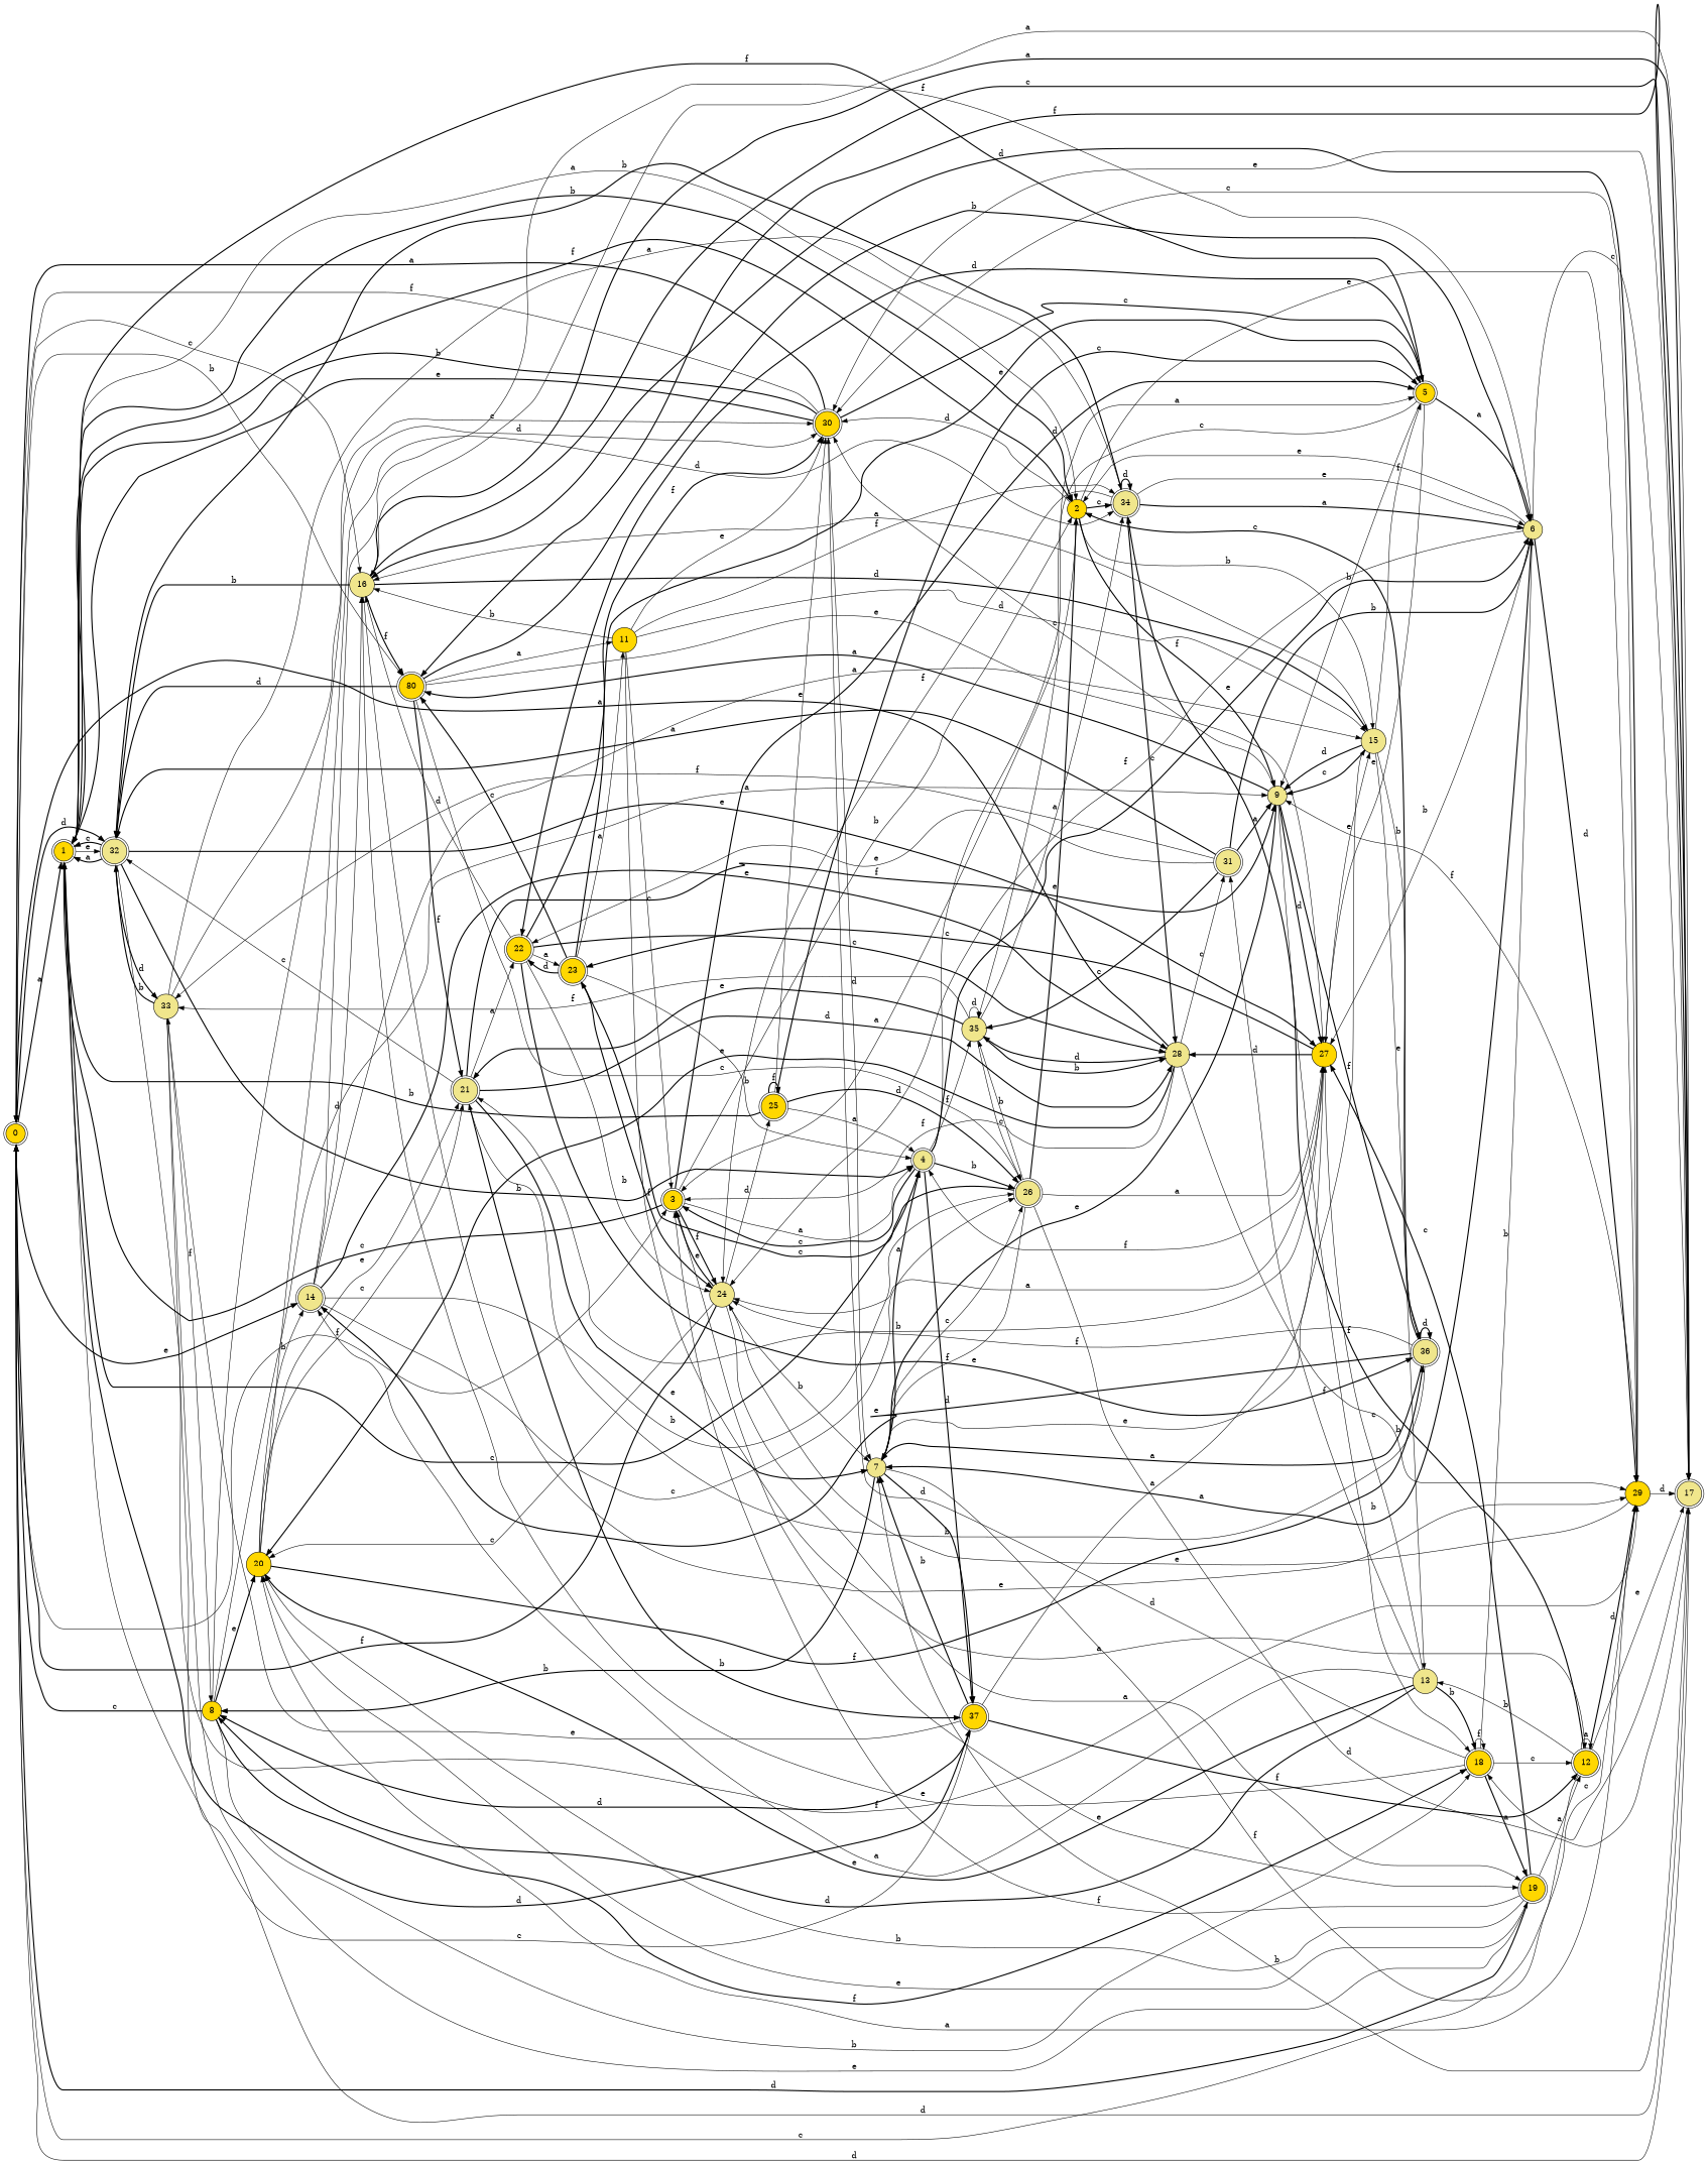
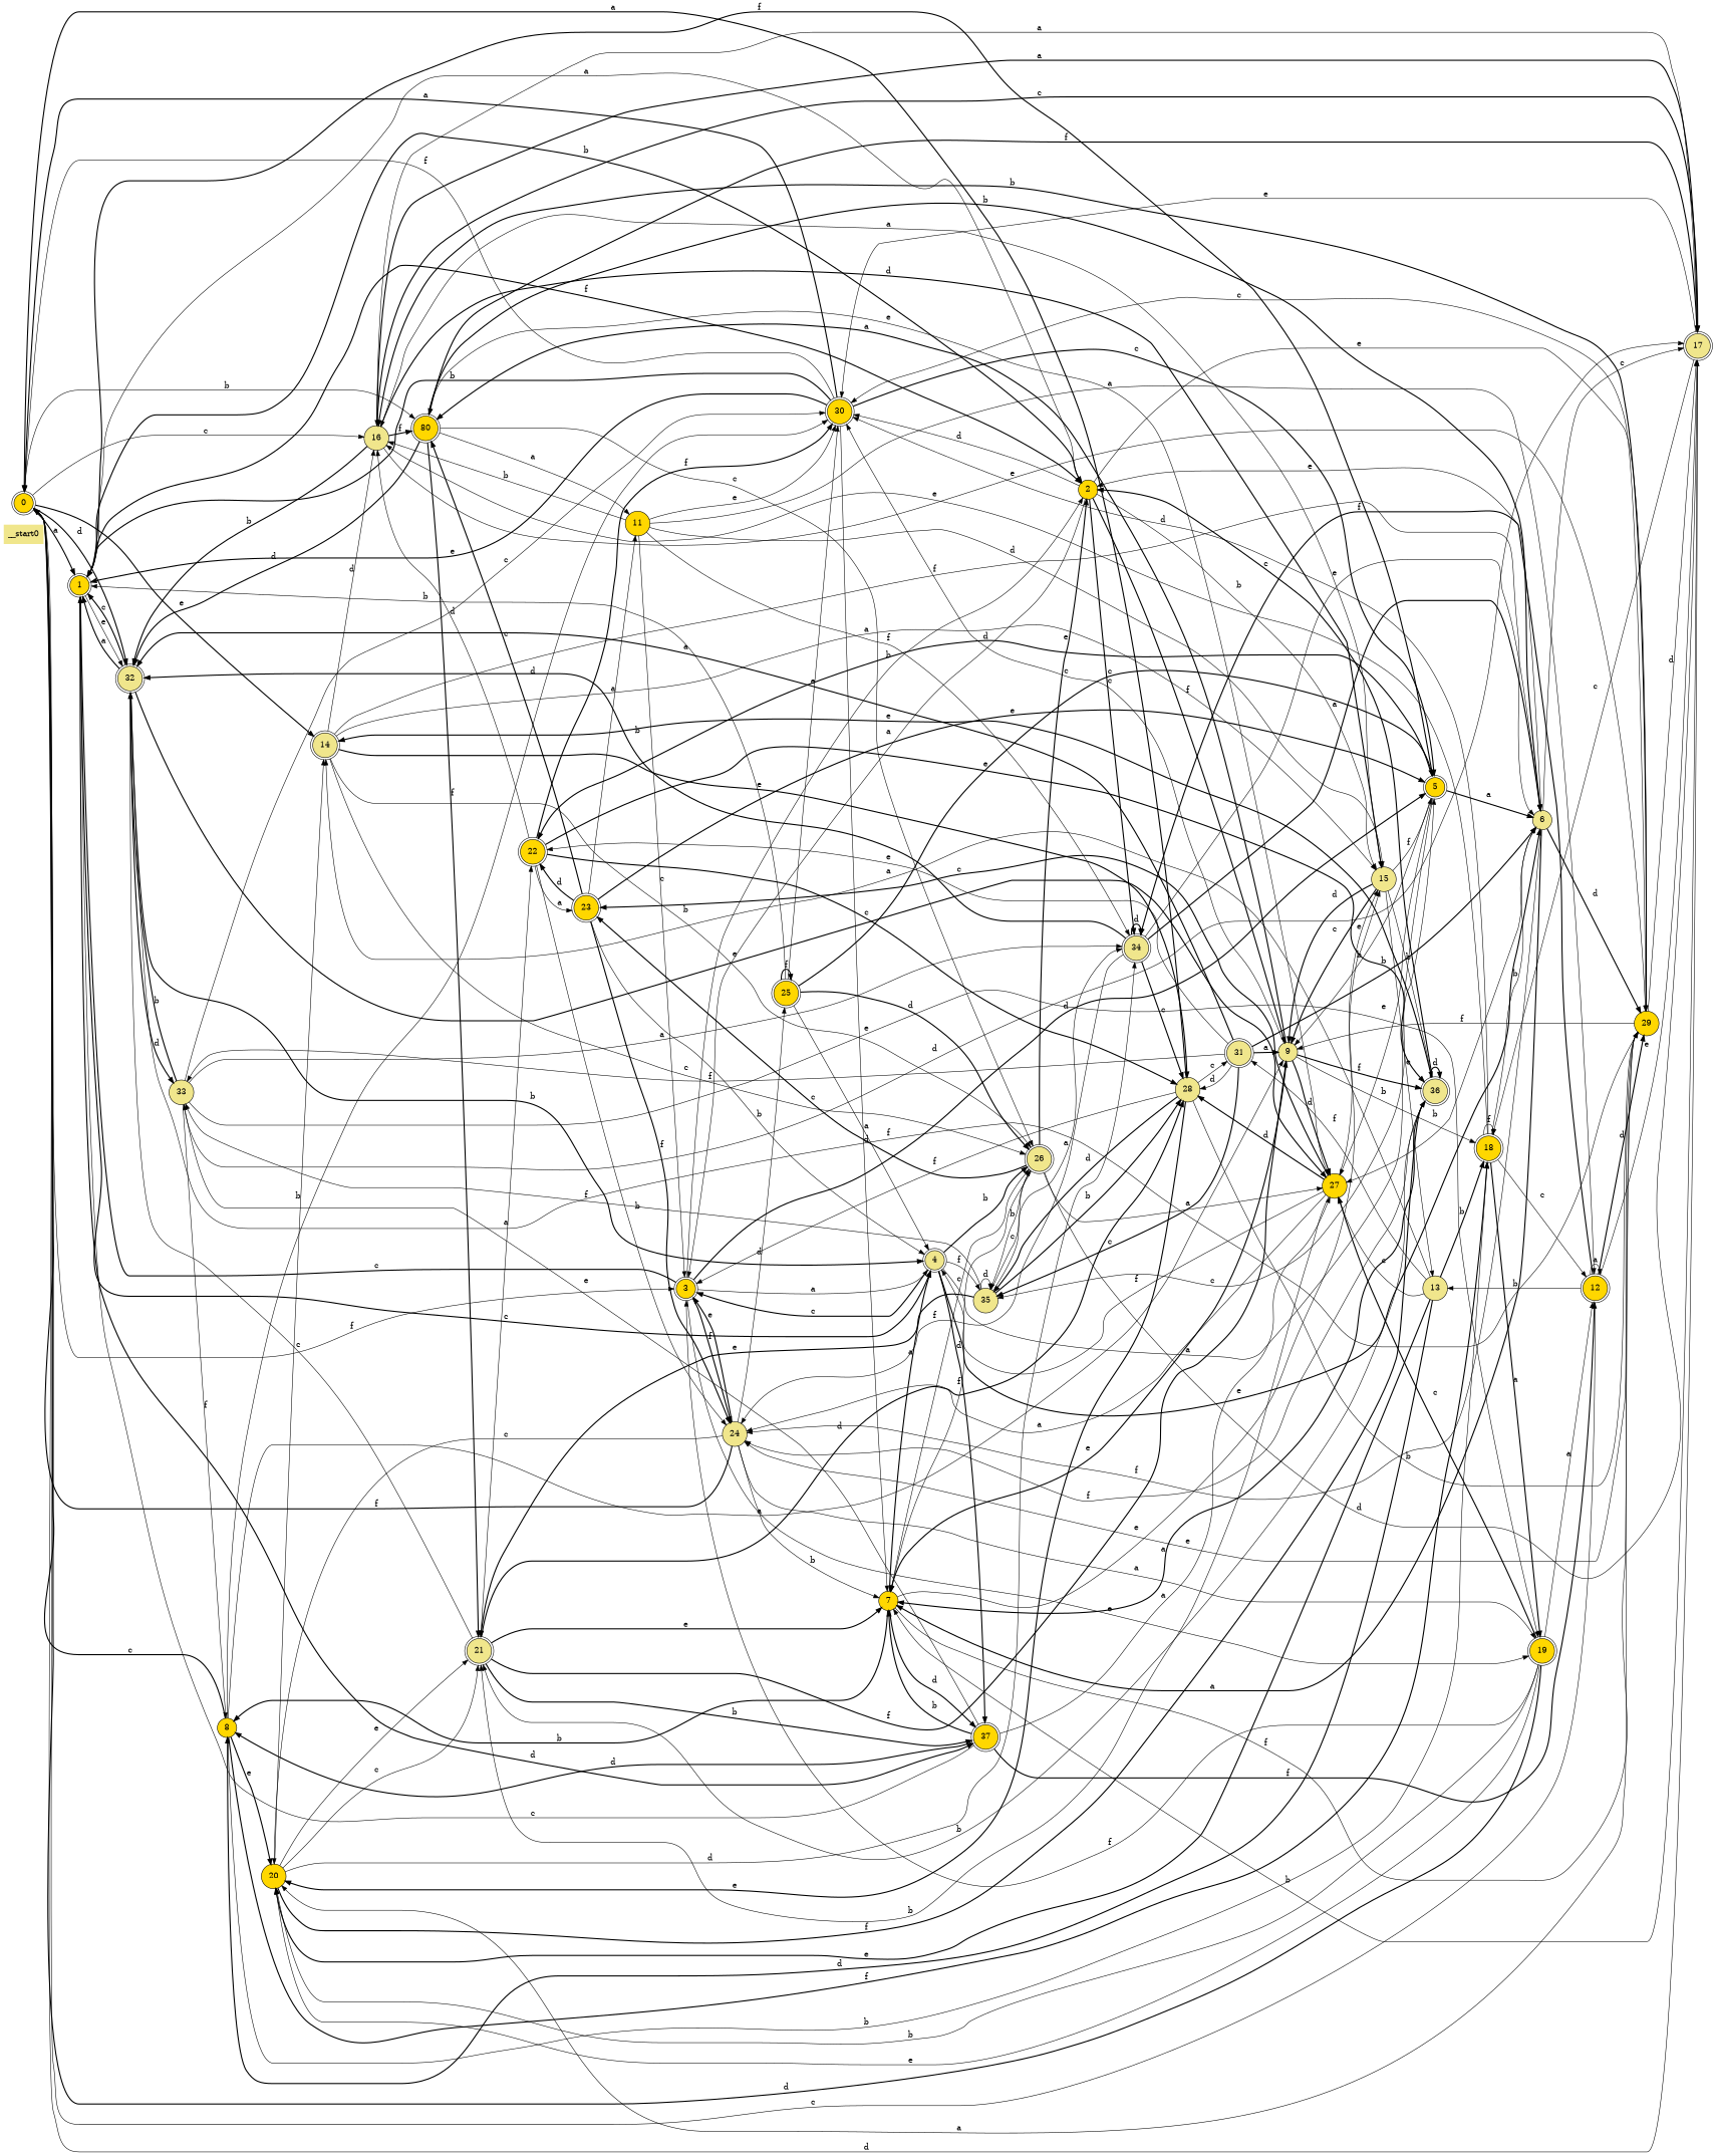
  digraph {
    rankdir=LR
    node [fillcolor=khaki shape=doublecircle style="rounded,filled" color=black]
    edge [style=solid]
+   __start0 [shape=none style=filled color=""]
    n2 [fillcolor=gold label=0]
    n3 [fillcolor=gold label=1]
    n4 [fillcolor=gold label=3]
    n5 [fillcolor=gold label=80]
    n6 [label=14]
    n7 [label=16 shape=circle]
    n8 [label=32]
    n9 [fillcolor=gold label=2 shape=circle style=filled]
    n10 [label=4]
    n11 [fillcolor=gold label=37]
    n12 [fillcolor=gold label=5]
    n13 [fillcolor=gold label=19]
    n14 [label=24 shape=circle style=filled]
    n15 [label=6 shape=circle style=filled]
    n16 [label=26]
    n17 [fillcolor=gold label=27 shape=circle style=filled]
    n18 [fillcolor=gold label=11 shape=circle style=filled]
    n19 [label=21]
    n20 [label=15 shape=circle style=filled]
    n21 [label=28 shape=circle style=filled]
    n22 [fillcolor=gold label=29 shape=circle style=filled]
    n23 [label=17]
    n24 [label=33 shape=circle style=filled]
    n25 [label=9 shape=circle style=filled]
    n26 [fillcolor=gold label=30]
    n27 [label=34]
    n28 [label=35 shape=circle style=filled]
-   n29 [label=7 shape=circle style=filled]
+   n29 [fillcolor=gold label=7 shape=circle style=filled]
    n30 [fillcolor=gold label=8 shape=circle style=filled]
    n31 [fillcolor=gold label=12]
    n32 [fillcolor=gold label=18]
    n33 [label=36]
    n34 [label=13 shape=circle style=filled]
    n35 [fillcolor=gold label=20 shape=circle style=filled]
    n36 [fillcolor=gold label=22]
    n37 [fillcolor=gold label=25]
    n38 [fillcolor=gold label=23]
    n39 [label=31]
    n2 -> n3 [label=a style=bold]
    n2 -> n4 [label=f]
    n2 -> n5 [label=b]
    n2 -> n6 [label=e style=bold]
    n2 -> n7 [label=c]
    n2 -> n8 [label=d style=bold]
    n3 -> n8 [label=e]
    n3 -> n9 [label=a]
    n3 -> n9 [label=b style=bold]
    n3 -> n9 [label=f style=bold]
    n3 -> n10 [label=c style=bold]
    n3 -> n11 [label=d style=bold]
    n4 -> n3 [label=c style=bold]
    n4 -> n9 [label=b]
    n4 -> n10 [label=a]
    n4 -> n12 [label=d style=bold]
    n4 -> n13 [label=e]
    n4 -> n14 [label=f style=bold]
    n5 -> n8 [label=d style=bold]
    n5 -> n15 [label=b style=bold]
    n5 -> n16 [label=c]
    n5 -> n17 [label=e]
    n5 -> n18 [label=a]
    n5 -> n19 [label=f style=bold]
    n6 -> n7 [label=d]
    n6 -> n15 [label=f]
    n6 -> n16 [label=b]
    n6 -> n16 [label=c]
    n6 -> n20 [label=a]
    n6 -> n21 [label=e style=bold]
    n7 -> n5 [label=f style=bold]
    n7 -> n8 [label=b style=bold]
    n7 -> n20 [label=d style=bold]
    n7 -> n22 [label=e]
    n7 -> n23 [label=a style=bold]
    n7 -> n23 [label=c style=bold]
    n8 -> n3 [label=a style=bold]
    n8 -> n3 [label=c style=bold]
    n8 -> n10 [label=b style=bold]
    n8 -> n17 [label=e style=bold]
    n8 -> n22 [label=f]
    n8 -> n24 [label=d style=bold]
    n9 -> n4 [label=a]
    n9 -> n20 [label=b]
    n9 -> n22 [label=e]
    n9 -> n25 [label=f style=bold]
    n9 -> n26 [label=d]
    n9 -> n27 [label=c style=bold]
    n10 -> n4 [label=c style=bold]
    n10 -> n11 [label=d style=bold]
    n10 -> n12 [label=a]
    n10 -> n15 [label=e style=bold]
    n10 -> n16 [label=b style=bold]
    n10 -> n28 [label=f]
    n11 -> n3 [label=c]
    n11 -> n17 [label=a]
    n11 -> n24 [label=e]
    n11 -> n29 [label=b style=bold]
    n11 -> n30 [label=d style=bold]
    n11 -> n31 [label=f style=bold]
    n12 -> n3 [label=f style=bold]
    n12 -> n15 [label=a style=bold]
    n12 -> n17 [label=e]
    n12 -> n25 [label=b]
    n12 -> n28 [label=c]
    n12 -> n36 [label=d style=bold]
    n13 -> n2 [label=d style=bold]
    n13 -> n4 [label=f]
    n13 -> n17 [label=c style=bold]
    n13 -> n31 [label=a]
    n13 -> n35 [label=b]
    n13 -> n35 [label=e]
    n14 -> n2 [label=f style=bold]
    n14 -> n4 [label=e style=bold]
    n14 -> n13 [label=a]
    n14 -> n29 [label=b]
    n14 -> n35 [label=c]
    n14 -> n37 [label=d]
    n15 -> n9 [label=e]
    n15 -> n14 [label=f]
    n15 -> n17 [label=b]
    n15 -> n22 [label=d style=bold]
    n15 -> n23 [label=c]
    n15 -> n29 [label=a style=bold]
    n16 -> n9 [label=e style=bold]
    n16 -> n17 [label=a]
    n16 -> n23 [label=d]
    n16 -> n28 [label=b]
    n16 -> n29 [label=f]
    n16 -> n38 [label=c style=bold]
    n17 -> n10 [label=f]
    n17 -> n14 [label=a]
    n17 -> n19 [label=b]
    n17 -> n20 [label=e]
    n17 -> n21 [label=d style=bold]
    n17 -> n38 [label=c style=bold]
    n18 -> n4 [label=c]
    n18 -> n7 [label=b]
    n18 -> n20 [label=d]
    n18 -> n26 [label=e]
    n18 -> n27 [label=f]
    n18 -> n31 [label=a]
    n19 -> n8 [label=c]
    n19 -> n11 [label=b style=bold]
    n19 -> n21 [label=d style=bold]
    n19 -> n25 [label=f style=bold]
    n19 -> n29 [label=e style=bold]
    n19 -> n36 [label=a]
    n20 -> n7 [label=a]
    n20 -> n12 [label=f]
    n20 -> n25 [label=c style=bold]
    n20 -> n25 [label=d style=bold]
    n20 -> n33 [label=b]
    n20 -> n34 [label=e]
    n21 -> n2 [label=a style=bold]
    n21 -> n4 [label=f]
    n21 -> n22 [label=b]
    n21 -> n28 [label=d style=bold]
    n21 -> n35 [label=e style=bold]
    n21 -> n39 [label=c]
-   n22 -> n7 [label=d style=bold]
+   n22 -> n7 [label=b style=bold]
    n22 -> n14 [label=e]
    n22 -> n23 [label=d]
    n22 -> n25 [label=f]
    n22 -> n26 [label=c]
    n22 -> n35 [label=a]
    n23 -> n2 [label=d]
    n23 -> n5 [label=f style=bold]
    n23 -> n7 [label=a]
    n23 -> n26 [label=e]
    n23 -> n29 [label=b]
    n23 -> n32 [label=c]
    n24 -> n8 [label=b style=bold]
    n24 -> n13 [label=e]
    n24 -> n23 [label=d]
    n24 -> n26 [label=c]
    n24 -> n27 [label=a]
    n24 -> n30 [label=f]
    n25 -> n5 [label=a style=bold]
    n25 -> n17 [label=d style=bold]
    n25 -> n26 [label=c]
    n25 -> n29 [label=e style=bold]
    n25 -> n32 [label=b]
    n25 -> n33 [label=f style=bold]
    n26 -> n2 [label=a style=bold]
    n26 -> n2 [label=f]
    n26 -> n3 [label=b style=bold]
    n26 -> n3 [label=e style=bold]
    n26 -> n12 [label=c style=bold]
    n26 -> n29 [label=d]
    n27 -> n8 [label=b style=bold]
    n27 -> n14 [label=f]
    n27 -> n15 [label=a style=bold]
    n27 -> n15 [label=e]
    n27 -> n21 [label=c style=bold]
    n27 -> n27 [label=d style=bold]
    n28 -> n16 [label=c]
    n28 -> n19 [label=e style=bold]
    n28 -> n21 [label=b style=bold]
    n28 -> n24 [label=f]
    n28 -> n27 [label=a]
    n28 -> n28 [label=d]
    n29 -> n10 [label=a style=bold]
    n29 -> n11 [label=d style=bold]
    n29 -> n16 [label=c]
    n29 -> n20 [label=e]
    n29 -> n22 [label=f]
    n29 -> n30 [label=b style=bold]
    n30 -> n2 [label=c style=bold]
    n30 -> n25 [label=a]
    n30 -> n26 [label=d]
    n30 -> n32 [label=b]
    n30 -> n32 [label=f style=bold]
    n30 -> n35 [label=e style=bold]
    n31 -> n2 [label=c]
    n31 -> n22 [label=d style=bold]
    n31 -> n23 [label=e]
    n31 -> n27 [label=f style=bold]
    n31 -> n31 [label=a]
    n31 -> n34 [label=b]
    n32 -> n7 [label=e]
    n32 -> n13 [label=a style=bold]
    n32 -> n15 [label=b]
    n32 -> n26 [label=d]
    n32 -> n31 [label=c]
    n32 -> n32 [label=f]
    n33 -> n6 [label=e style=bold]
    n33 -> n9 [label=c style=bold]
    n33 -> n14 [label=f]
    n33 -> n19 [label=b]
    n33 -> n29 [label=a style=bold]
    n33 -> n33 [label=d style=bold]
    n34 -> n6 [label=a]
    n34 -> n17 [label=c]
    n34 -> n30 [label=d style=bold]
    n34 -> n32 [label=b style=bold]
    n34 -> n35 [label=e style=bold]
    n34 -> n39 [label=f]
    n35 -> n6 [label=b]
    n35 -> n19 [label=c]
    n35 -> n19 [label=e]
    n35 -> n27 [label=d]
    n35 -> n33 [label=f style=bold]
    n36 -> n7 [label=d]
    n36 -> n14 [label=b]
    n36 -> n21 [label=c style=bold]
    n36 -> n26 [label=f style=bold]
    n36 -> n33 [label=e style=bold]
    n36 -> n38 [label=a]
-   n37 -> n3 [label=b style=bold]
+   n37 -> n3 [label=b]
    n37 -> n10 [label=a]
    n37 -> n12 [label=c style=bold]
    n37 -> n16 [label=d style=bold]
    n37 -> n26 [label=e]
    n37 -> n37 [label=f style=bold]
    n38 -> n5 [label=c style=bold]
    n38 -> n10 [label=b]
    n38 -> n12 [label=e style=bold]
    n38 -> n14 [label=f style=bold]
    n38 -> n18 [label=a]
    n38 -> n36 [label=d style=bold]
    n39 -> n8 [label=a style=bold]
    n39 -> n15 [label=b style=bold]
+   n39 -> n21 [label=d]
    n39 -> n24 [label=f]
    n39 -> n25 [label=a style=bold]
    n39 -> n28 [label=c style=bold]
    n39 -> n36 [label=e]
  }
